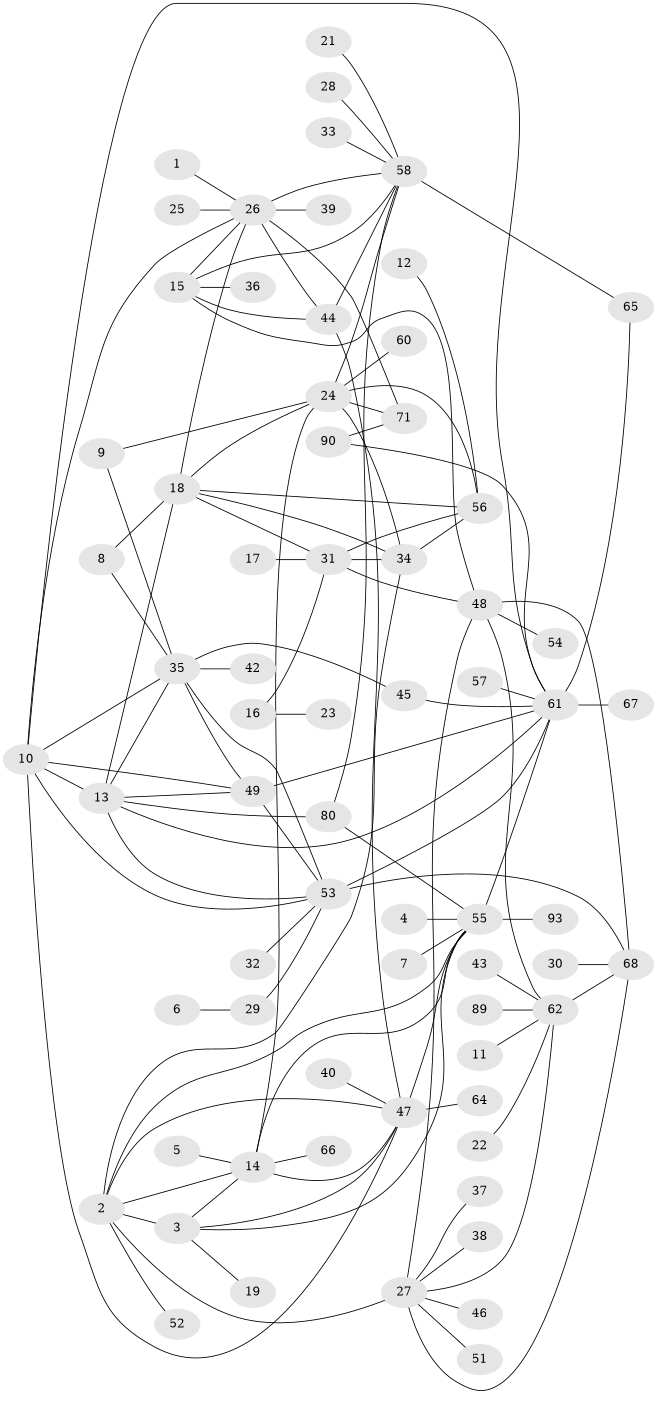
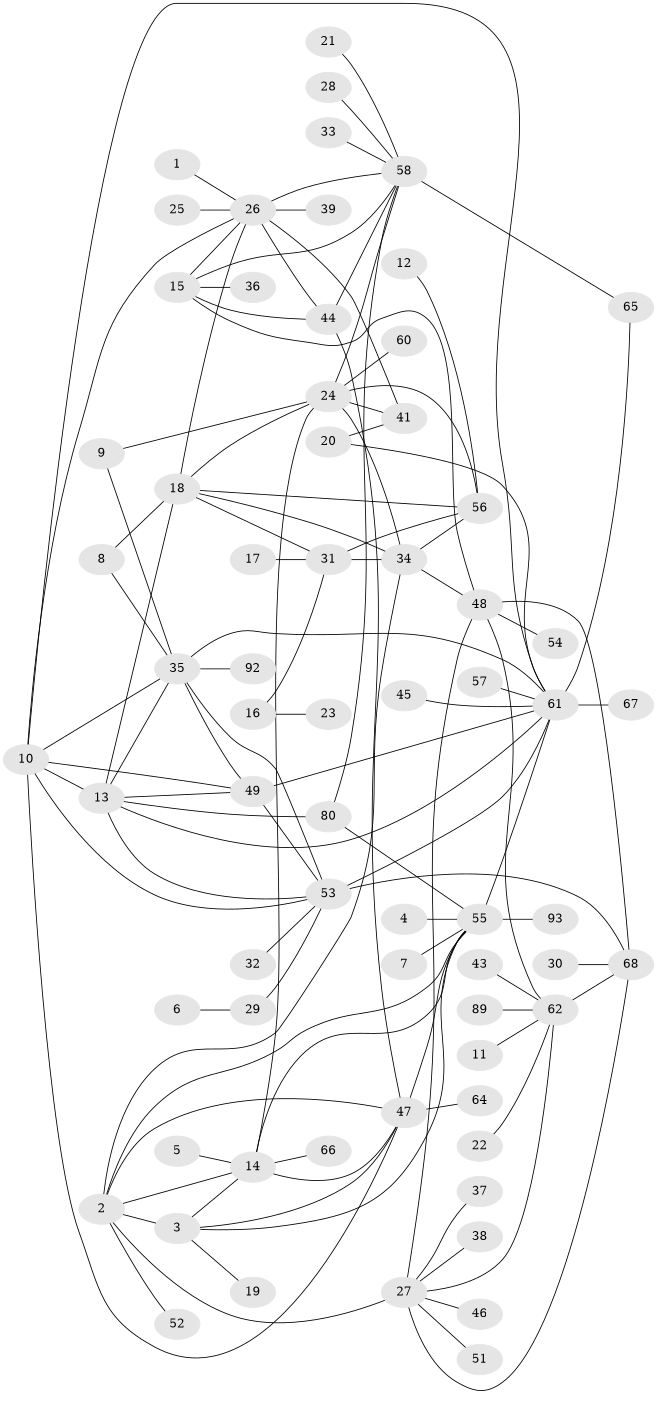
  graph {
    rankdir=LR
    node [color=gray90 style=filled]
    edge [weight=1.0]
    1
    26
    44
    58
-   41 [label=71]
+   41
    39
    2
    3
    14
    27
    34
    47
    52
    55
    19
    24
    66
    62
    48
    37
    38
    46
    51
    68
    56
    64
    61
    n28 [label=93]
    4
    5
    6
    29
    53
    7
    8
    18
    35
    31
    49
-   42
+   42 [label=92]
    9
    60
    10
    13
    n45 [label=80]
    65
    67
    11
    12
    15
    36
    54
    16
    23
    17
-   20 [label=90]
+   20
    21
    22
    25
    28
    30
    32
    33
-   40
    43
    45
    57
    n68 [label=89]
    1 -- 26
    26 -- 44 [weight=2.0]
    26 -- 58 [weight=4.0]
    26 -- 41
    26 -- 39
    44 -- 58 [weight=2.0]
    44 -- 47
    58 -- 65
    2 -- 3 [weight=2.0]
    2 -- 14
    2 -- 27
    2 -- 34
    2 -- 47
    2 -- 52
    2 -- 55
    3 -- 14 [weight=2.0]
    3 -- 47 [weight=2.0]
    3 -- 55 [weight=2.0]
    3 -- 19
    14 -- 47
    14 -- 55
    14 -- 24
    14 -- 66
    27 -- 62 [weight=2.0]
    27 -- 48 [weight=2.0]
    27 -- 37
    27 -- 38
    27 -- 46
    27 -- 51
    27 -- 68
-   31 -- 48
+   34 -- 48
    34 -- 56 [weight=2.0]
    47 -- 55
    47 -- 64
    55 -- 61
    55 -- n28
    24 -- 58
    24 -- 41
    24 -- 34 [weight=2.0]
    24 -- 56
    24 -- 60
    62 -- 68 [weight=2.0]
    48 -- 62 [weight=4.0]
    48 -- 68 [weight=2.0]
    48 -- 54
    61 -- 65
    61 -- 67
    4 -- 55
    5 -- 14
    6 -- 29
    29 -- 53
    53 -- 68
    53 -- 61
    7 -- 55
    8 -- 18
    8 -- 35
    18 -- 26
    18 -- 34 [weight=2.0]
    18 -- 24
    18 -- 56
    18 -- 31
-   35 -- 45
+   35 -- 61
    35 -- 53
    35 -- 49
    35 -- 42
    31 -- 34 [weight=2.0]
    31 -- 56
    49 -- 61
    49 -- 53
    9 -- 24
    9 -- 35
    10 -- 26
    10 -- 47
    10 -- 61
    10 -- 53
    10 -- 35
    10 -- 49
    10 -- 13
    13 -- 61
    13 -- 53
    13 -- 18
    13 -- 35
    13 -- 49
    13 -- n45
    n45 -- 58
    n45 -- 55
    11 -- 62
    12 -- 56
    15 -- 26 [weight=2.0]
    15 -- 44
    15 -- 58 [weight=2.0]
    15 -- 48
    15 -- 36
    16 -- 31
    16 -- 23
    17 -- 31
    20 -- 41
    20 -- 61
    21 -- 58
    22 -- 62
    25 -- 26
    28 -- 58
    30 -- 68
    32 -- 53
    33 -- 58
-   40 -- 47
    43 -- 62
    45 -- 61
    57 -- 61
    n68 -- 62
  }
